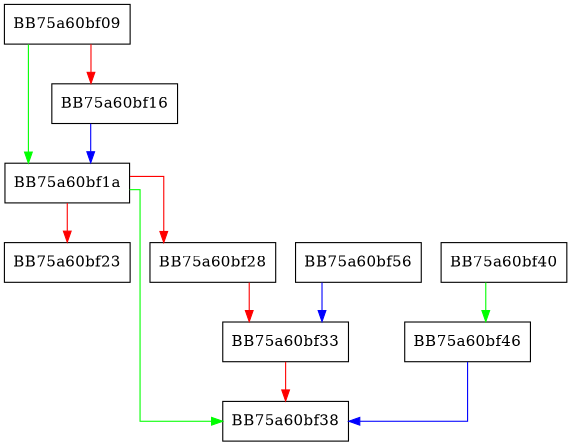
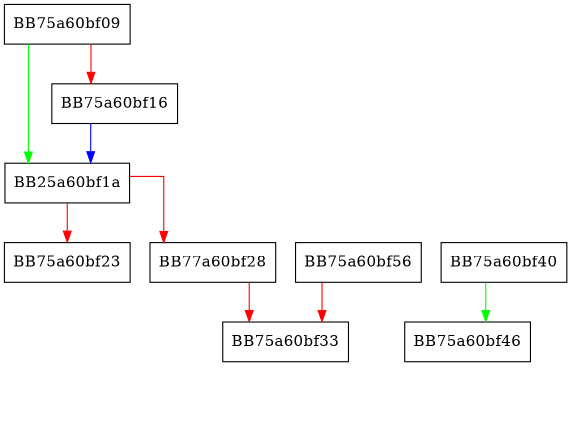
  digraph {
    splines=ortho
    node [shape=box]
    edge [color=red]
    n1 [label=BB75a60bf09]
-   BB75a60bf1a
+   BB75a60bf1a [label=BB25a60bf1a]
    BB75a60bf16
-   BB75a60bf38
    BB75a60bf23
-   BB75a60bf28
+   BB75a60bf28 [label=BB77a60bf28]
    BB75a60bf40
    BB75a60bf46
    BB75a60bf33
    BB75a60bf56
    n1 -> BB75a60bf1a [color=green]
    n1 -> BB75a60bf16
-   BB75a60bf1a -> BB75a60bf38 [color=green]
    BB75a60bf1a -> BB75a60bf23
    BB75a60bf1a -> BB75a60bf28
    BB75a60bf16 -> BB75a60bf1a [color=blue]
    BB75a60bf28 -> BB75a60bf33
    BB75a60bf40 -> BB75a60bf46 [color=green]
-   BB75a60bf46 -> BB75a60bf38 [color=blue]
-   BB75a60bf33 -> BB75a60bf38
-   BB75a60bf56 -> BB75a60bf33 [color=blue]
+   BB75a60bf56 -> BB75a60bf33
  }
